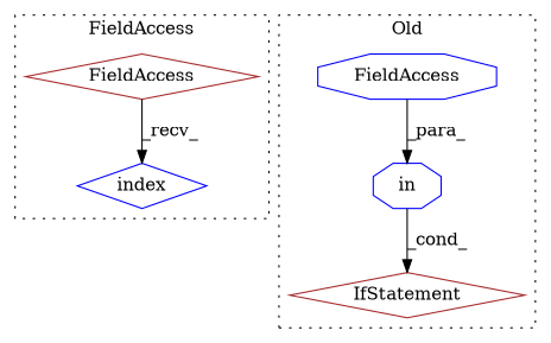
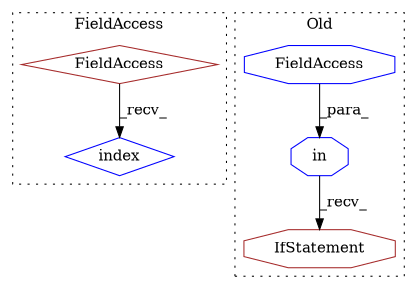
  digraph {
    node [a=22 color=blue shape=diamond]
    n1 [a=32 l="6,1" label=index s="19165,19178"]
    n2 [color=brown l=22 label=FieldAccess s=19142]
    n3 [a=105 l=36 label=in s=19640 shape=octagon]
-   n4 [a=25 color=brown l="8,2" label=IfStatement s="19632,19676"]
+   n4 [a=25 color=brown l="8,2" label=IfStatement s="19632,19676" shape=octagon]
    n5 [l=25 label=FieldAccess s=19651 shape=octagon]
    subgraph cluster_1 {
      label=FieldAccess
      style=dotted
      n1
      n2
    }
    subgraph cluster_2 {
      label=Old
      style=dotted
      n3
      n4
      n5
    }
    n2 -> n1 [label=_recv_]
-   n3 -> n4 [label=_cond_]
+   n3 -> n4 [label=_recv_]
    n5 -> n3 [label=_para_]
  }
